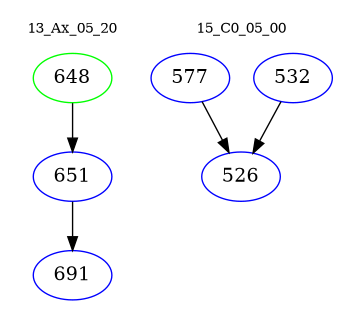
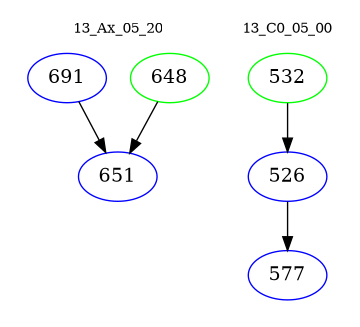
  digraph {
    node [color=blue]
    edge [color=black]
    n1 [color=green label=648]
    n2 [label=651]
    n3 [label=691]
-   n4 [label=532]
+   n4 [color=green label=532]
    n5 [label=526]
    n6 [label=577]
    subgraph cluster_1 {
      color=white
      fontsize=10
      label="13_Ax_05_20"
      n1
      n2
      n3
    }
    subgraph cluster_2 {
      color=white
      fontsize=10
-     label="15_C0_05_00"
+     label="13_C0_05_00"
      n4
      n5
      n6
    }
    n1 -> n2
-   n2 -> n3
+   n3 -> n2
    n4 -> n5
-   n6 -> n5
+   n5 -> n6
  }
